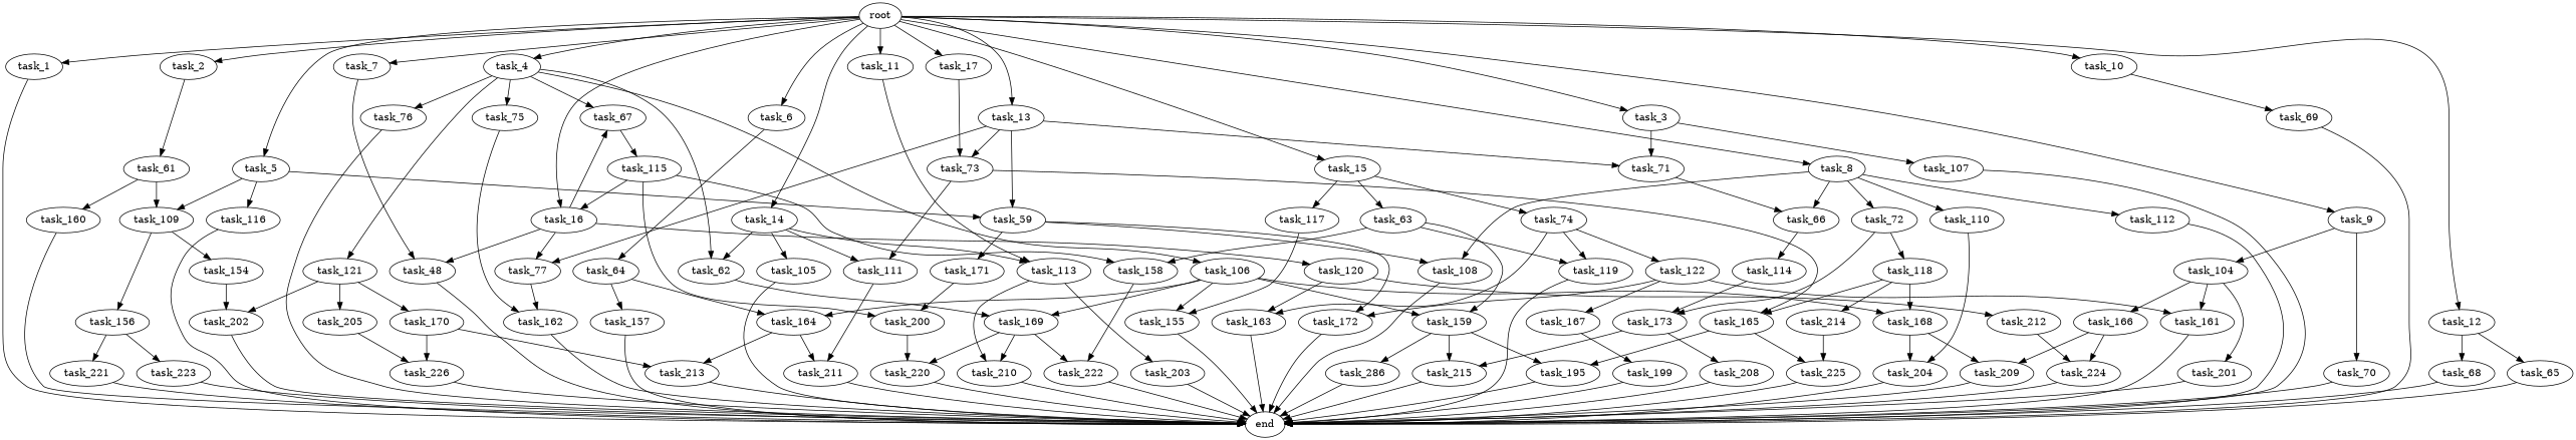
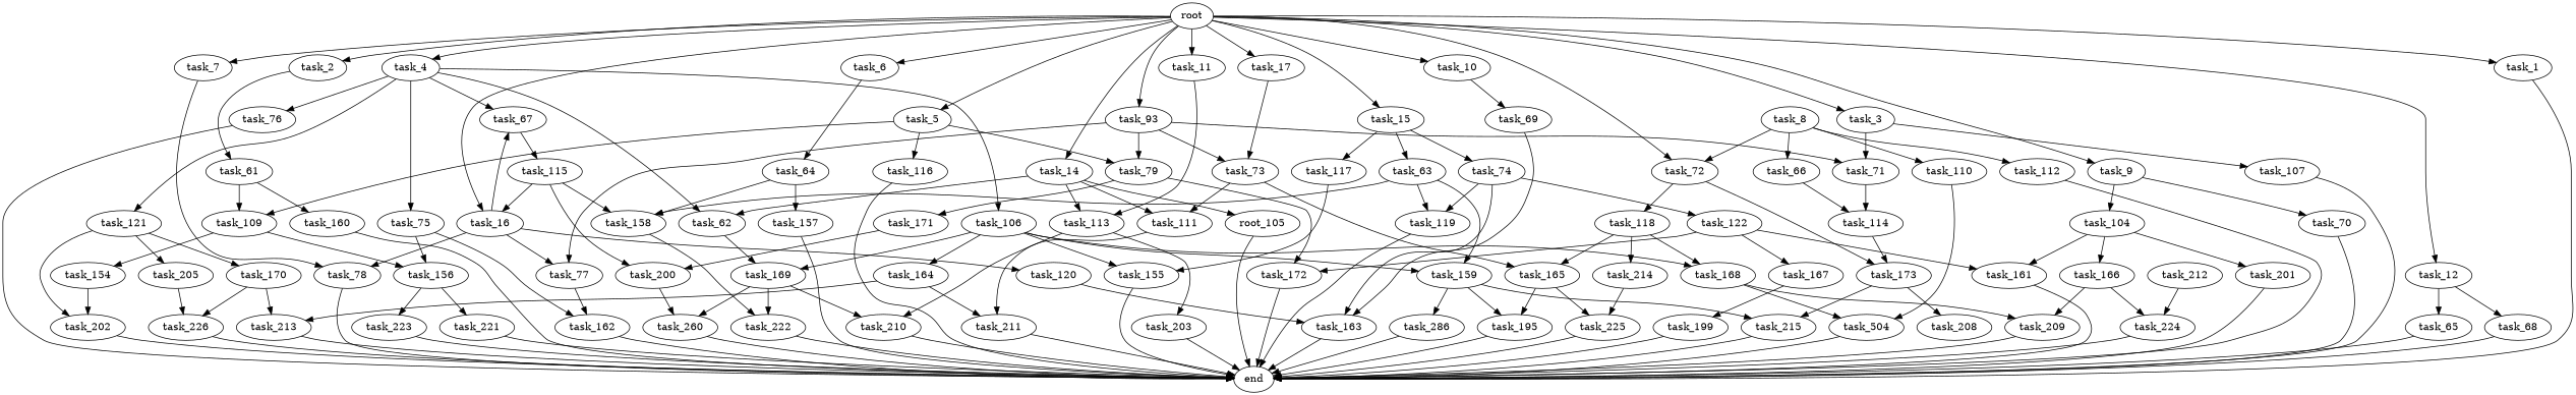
  digraph {
    root
    task_1
    task_2
    task_3
    task_4
    task_5
    task_6
    task_7
    task_8
    task_9
    task_10
    task_11
    task_12
-   task_13
+   task_13 [label=task_93]
    task_14
    task_15
    task_16
    task_17
    end
    task_61
    task_71
    task_107
    task_62
    task_67
    task_75
    task_76
    task_106
    task_121
-   task_79 [label=task_59]
+   task_79
    task_109
    task_116
    task_64
-   task_78 [label=task_48]
+   task_78
    task_66
    task_72
-   task_108
    task_110
    task_112
    task_70
    task_104
    task_69
    task_113
    task_65
    task_68
    task_73
    task_77
-   task_105
+   task_105 [label=root_105]
    task_111
    task_63
    task_74
    task_117
    task_120
    task_160
    task_114
    task_169
    task_115
    task_156
    task_162
    task_159
    task_164
    task_155
    task_168
    task_170
    task_202
    task_205
    task_171
    task_172
    task_154
    task_157
    task_118
    task_173
-   task_204
+   task_204 [label=task_504]
    task_161
    task_166
    task_201
    task_203
    task_210
    task_165
    task_211
    task_119
    task_158
    task_122
    task_163
    task_200
    task_212
    task_222
-   task_220
+   task_220 [label=task_260]
    n88 [label=task_195]
    n89 [label=task_286]
    task_215
    task_213
    task_214
    task_208
    task_225
    task_167
    task_221
    task_223
    task_209
    task_224
    task_226
    task_199
    root -> task_1
    root -> task_2
    root -> task_3
    root -> task_4
    root -> task_5
    root -> task_6
    root -> task_7
-   root -> task_8
+   root -> task_72
    root -> task_9
    root -> task_10
    root -> task_11
    root -> task_12
    root -> task_13
    root -> task_14
    root -> task_15
    root -> task_16
    root -> task_17
    task_1 -> end
    task_2 -> task_61
    task_3 -> task_71
    task_3 -> task_107
    task_4 -> task_62
    task_4 -> task_67
    task_4 -> task_75
    task_4 -> task_76
    task_4 -> task_106
    task_4 -> task_121
    task_5 -> task_79
    task_5 -> task_109
    task_5 -> task_116
    task_6 -> task_64
    task_7 -> task_78
    task_8 -> task_66
    task_8 -> task_72
-   task_8 -> task_108
    task_8 -> task_110
    task_8 -> task_112
    task_9 -> task_70
    task_9 -> task_104
    task_10 -> task_69
    task_11 -> task_113
    task_12 -> task_65
    task_12 -> task_68
    task_13 -> task_71
    task_13 -> task_79
    task_13 -> task_73
    task_13 -> task_77
    task_14 -> task_62
    task_14 -> task_113
    task_14 -> task_105
    task_14 -> task_111
    task_15 -> task_63
    task_15 -> task_74
    task_15 -> task_117
    task_16 -> task_67
    task_16 -> task_78
    task_16 -> task_77
    task_16 -> task_120
    task_17 -> task_73
    task_61 -> task_109
    task_61 -> task_160
-   task_71 -> task_66
+   task_71 -> task_114
    task_107 -> end
    task_62 -> task_169
    task_67 -> task_115
+   task_75 -> task_156
    task_75 -> task_162
    task_76 -> end
    task_106 -> task_169
    task_106 -> task_159
    task_106 -> task_164
    task_106 -> task_155
    task_106 -> task_168
    task_121 -> task_170
    task_121 -> task_202
    task_121 -> task_205
-   task_79 -> task_108
    task_79 -> task_171
    task_79 -> task_172
    task_109 -> task_156
    task_109 -> task_154
    task_116 -> end
-   task_64 -> task_164
+   task_64 -> task_158
    task_64 -> task_157
    task_78 -> end
    task_66 -> task_114
    task_72 -> task_118
    task_72 -> task_173
-   task_108 -> end
    task_110 -> task_204
    task_112 -> end
    task_70 -> end
    task_104 -> task_161
    task_104 -> task_166
    task_104 -> task_201
-   task_69 -> end
+   task_69 -> task_163
    task_113 -> task_203
    task_113 -> task_210
    task_65 -> end
    task_68 -> end
    task_73 -> task_111
    task_73 -> task_165
    task_77 -> task_162
    task_105 -> end
    task_111 -> task_211
    task_63 -> task_159
    task_63 -> task_119
    task_63 -> task_158
    task_74 -> task_119
    task_74 -> task_122
    task_74 -> task_163
    task_117 -> task_155
    task_120 -> task_163
-   task_120 -> task_212
    task_160 -> end
    task_114 -> task_173
    task_169 -> task_210
    task_169 -> task_222
    task_169 -> task_220
    task_115 -> task_16
    task_115 -> task_158
    task_115 -> task_200
    task_156 -> task_221
    task_156 -> task_223
    task_162 -> end
    task_159 -> n88
    task_159 -> n89
    task_159 -> task_215
    task_164 -> task_211
    task_164 -> task_213
    task_155 -> end
    task_168 -> task_204
    task_168 -> task_209
    task_170 -> task_213
    task_170 -> task_226
    task_202 -> end
    task_205 -> task_226
    task_171 -> task_200
    task_172 -> end
    task_154 -> task_202
    task_157 -> end
    task_118 -> task_168
    task_118 -> task_165
    task_118 -> task_214
    task_173 -> task_215
    task_173 -> task_208
    task_204 -> end
    task_161 -> end
    task_166 -> task_209
    task_166 -> task_224
    task_201 -> end
    task_203 -> end
    task_210 -> end
    task_165 -> n88
    task_165 -> task_225
    task_211 -> end
    task_119 -> end
    task_158 -> task_222
    task_122 -> task_172
    task_122 -> task_161
    task_122 -> task_167
    task_163 -> end
    task_200 -> task_220
    task_212 -> task_224
    task_222 -> end
    task_220 -> end
    n88 -> end
    n89 -> end
    task_215 -> end
    task_213 -> end
    task_214 -> task_225
-   task_208 -> end
    task_225 -> end
    task_167 -> task_199
    task_221 -> end
    task_223 -> end
    task_209 -> end
    task_224 -> end
    task_226 -> end
    task_199 -> end
  }
